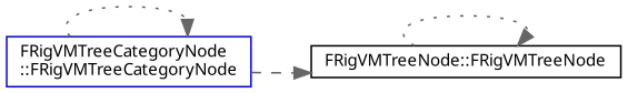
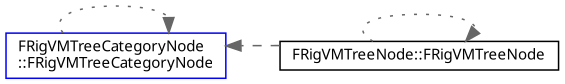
  digraph {
    rankdir=LR
    fontname="Noto Sans"
    node [fillcolor=white fontname="Noto Sans" fontsize=10 shape=box style=filled]
    edge [color=gray40 fontname="Noto Sans" fontsize=10 labelfontname=Helvetica labelfontsize=10 style=dotted]
    n1 [color=blue fontcolor=black height=0.2 label="FRigVMTreeCategoryNode\l::FRigVMTreeCategoryNode" width=0.4]
    n2 [color=black height=0.2 label="FRigVMTreeNode::FRigVMTreeNode" width=0.4]
    n1 -> n1
-   n1 -> n2 [style=dashed]
+   n2 -> n1 [style=dashed]
    n2 -> n2
  }
